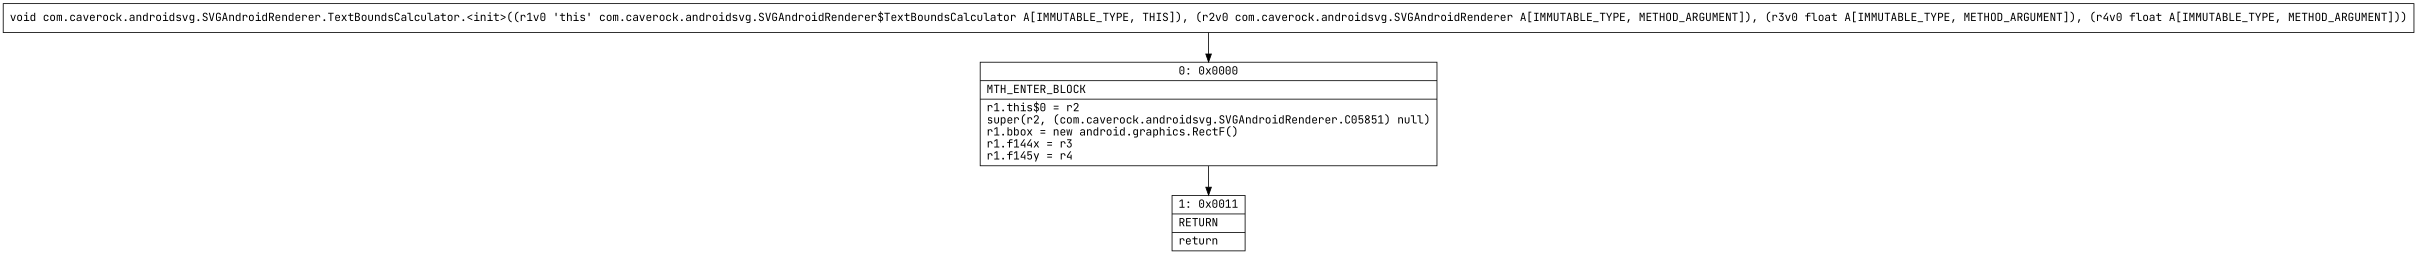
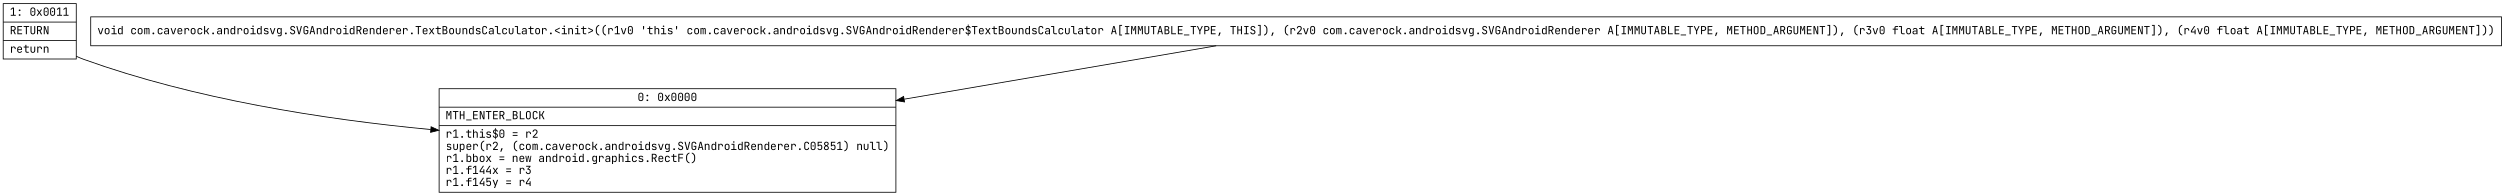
  digraph {
    fontname="JetBrains Mono"
    node [shape=record fontname="JetBrains Mono"]
    edge [fontname="JetBrains Mono"]
    n1 [label="{0\:\ 0x0000|MTH_ENTER_BLOCK\l|r1.this$0 = r2\lsuper(r2, (com.caverock.androidsvg.SVGAndroidRenderer.C05851) null)\lr1.bbox = new android.graphics.RectF()\lr1.f144x = r3\lr1.f145y = r4\l}"]
    n2 [label="{1\:\ 0x0011|RETURN\l|return\l}"]
    n3 [label="{void com.caverock.androidsvg.SVGAndroidRenderer.TextBoundsCalculator.\<init\>((r1v0 'this' com.caverock.androidsvg.SVGAndroidRenderer$TextBoundsCalculator A[IMMUTABLE_TYPE, THIS]), (r2v0 com.caverock.androidsvg.SVGAndroidRenderer A[IMMUTABLE_TYPE, METHOD_ARGUMENT]), (r3v0 float A[IMMUTABLE_TYPE, METHOD_ARGUMENT]), (r4v0 float A[IMMUTABLE_TYPE, METHOD_ARGUMENT])) }"]
-   n1 -> n2
+   n2 -> n1
    n3 -> n1
  }
